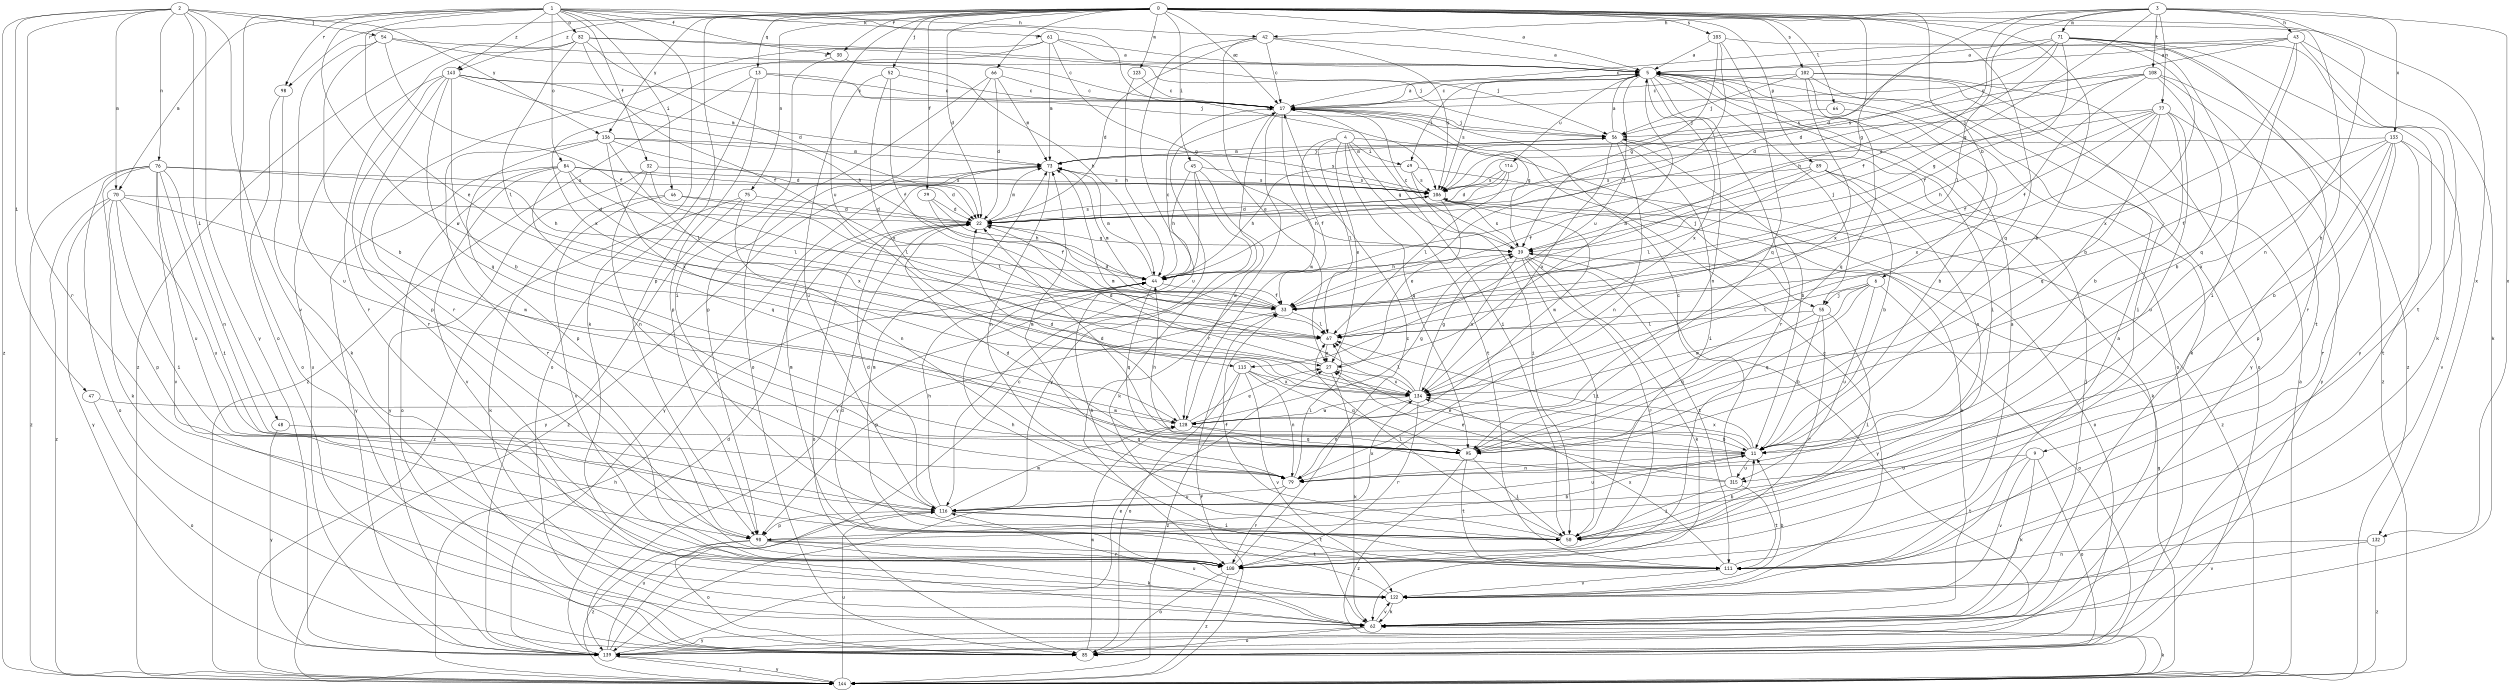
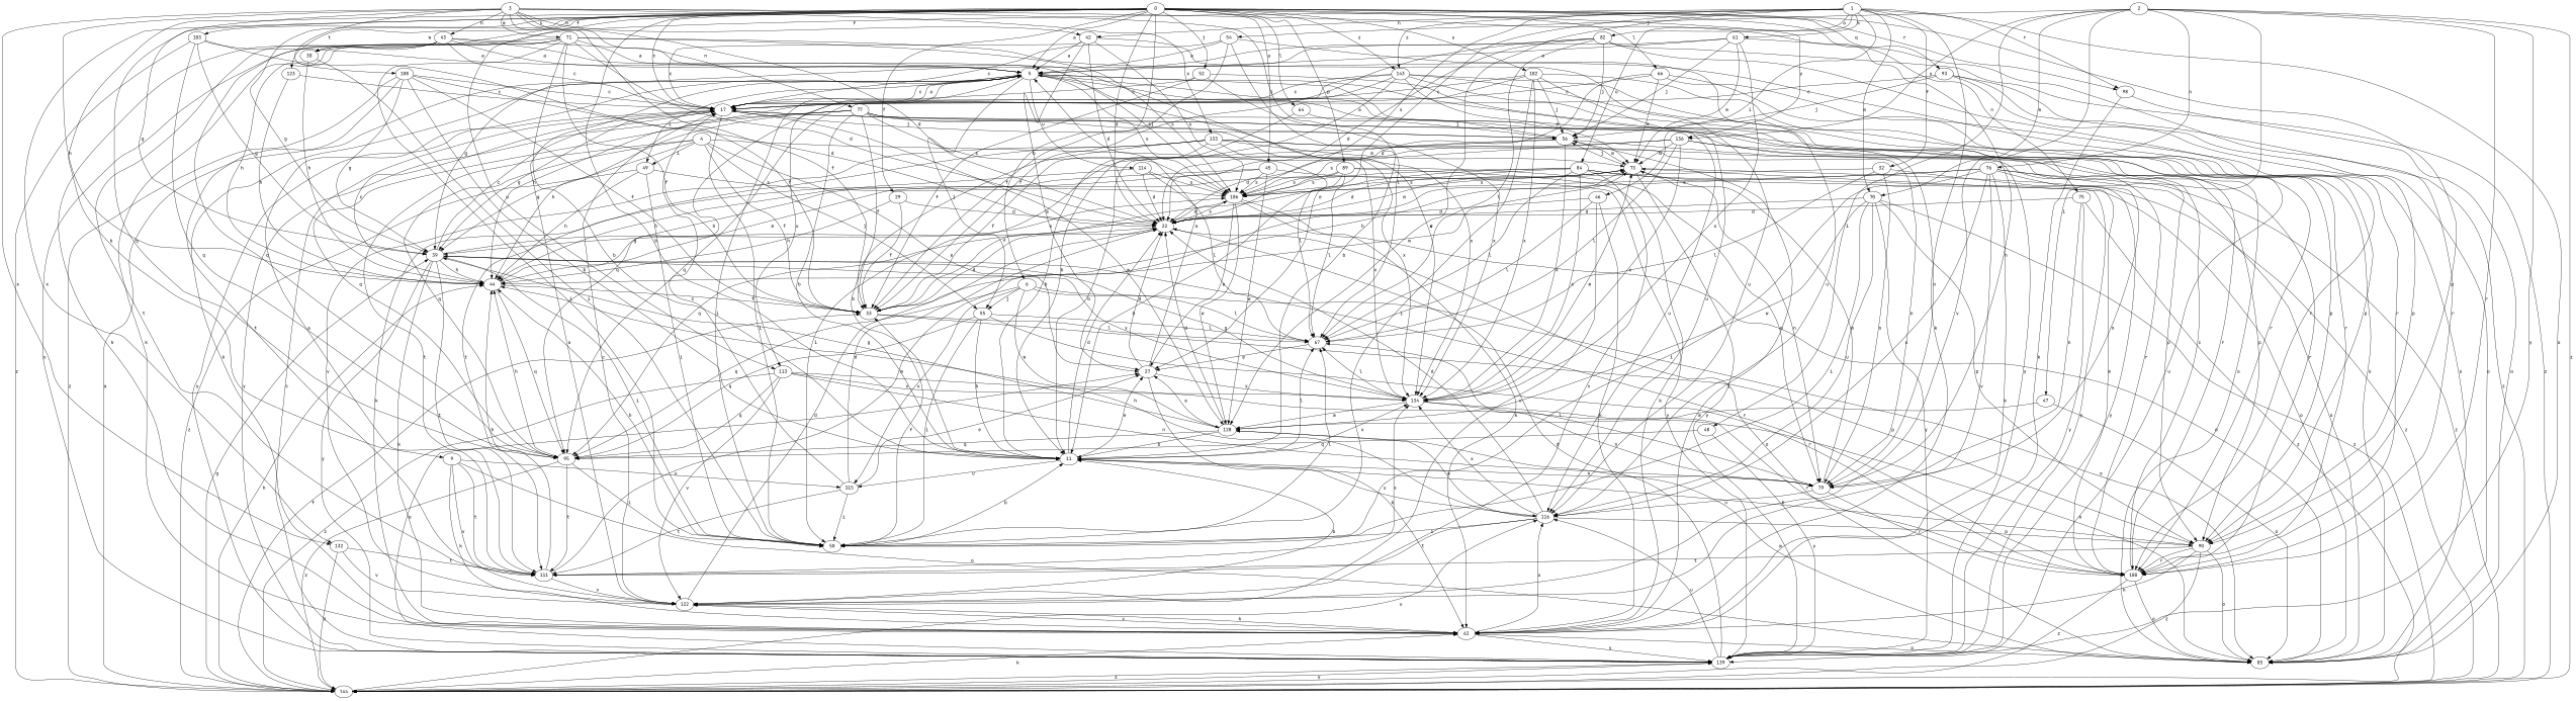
  strict digraph {
    fontname="JetBrains Mono"
    node [fontname="JetBrains Mono"]
    edge [fontname="JetBrains Mono"]
    0
    5
    6
    9
    11
    17
    22
    29
    30
    39
    45
    52
    64
    66
    75
    89
    90
-   93 [label=13]
+   93
    95
    98
    102
    103
    113
    123
    132
    136
    143
    62
    85
    106
    100
    79
    49
    55
    50
    114
    134
    128
    67
    n40 [label=315]
    122
    111
    27
    116
    139
    56
    73
    33
    44
    144
    1
    32
    42
    46
    61
    70
    82
    84
    2
    47
    48
    54
    76
    3
    43
    71
    77
    108
    133
    4
    0 -> 5 [label=a]
    0 -> 6 [label=b]
    0 -> 9 [label=b]
    0 -> 11 [label=b]
    0 -> 17 [label=c]
    0 -> 22 [label=d]
    0 -> 29 [label=f]
    0 -> 30 [label=f]
    0 -> 39 [label=g]
    0 -> 45 [label=i]
    0 -> 52 [label=j]
    0 -> 64 [label=l]
    0 -> 66 [label=l]
    0 -> 75 [label=n]
    0 -> 89 [label=p]
    0 -> 90 [label=p]
    0 -> 93 [label=q]
    0 -> 95 [label=q]
    0 -> 98 [label=r]
    0 -> 102 [label=s]
    0 -> 103 [label=s]
    0 -> 113 [label=u]
    0 -> 123 [label=w]
    0 -> 132 [label=x]
    0 -> 136 [label=y]
    0 -> 143 [label=z]
    5 -> 17 [label=c]
    5 -> 113 [label=u]
    5 -> 62 [label=k]
    5 -> 85 [label=o]
    5 -> 106 [label=s]
    5 -> 100 [label=r]
    5 -> 79 [label=n]
    5 -> 49 [label=i]
    5 -> 55 [label=j]
    5 -> 50 [label=i]
    5 -> 114 [label=u]
    5 -> 134 [label=x]
    6 -> 95 [label=q]
    6 -> 85 [label=o]
    6 -> 55 [label=j]
    6 -> 128 [label=w]
    6 -> 67 [label=l]
    6 -> n40 [label=u]
    9 -> 62 [label=k]
    9 -> 85 [label=o]
    9 -> n40 [label=u]
    9 -> 122 [label=v]
    9 -> 111 [label=t]
    11 -> 22 [label=d]
    11 -> 79 [label=n]
    11 -> 134 [label=x]
    11 -> 67 [label=l]
    11 -> n40 [label=u]
    11 -> 27 [label=e]
    11 -> 116 [label=u]
    17 -> 5 [label=a]
    17 -> 39 [label=g]
    17 -> 100 [label=r]
    17 -> 50 [label=i]
    17 -> 128 [label=w]
    17 -> 139 [label=y]
    17 -> 56 [label=j]
    22 -> 39 [label=g]
    22 -> 85 [label=o]
    22 -> 106 [label=s]
    22 -> 73 [label=m]
    29 -> 22 [label=d]
    29 -> 33 [label=f]
    29 -> 44 [label=h]
    30 -> 50 [label=i]
    30 -> 44 [label=h]
    39 -> 17 [label=c]
    39 -> 62 [label=k]
    39 -> 106 [label=s]
    39 -> 100 [label=r]
    39 -> 50 [label=i]
    39 -> 134 [label=x]
    39 -> 111 [label=t]
    39 -> 139 [label=y]
    39 -> 44 [label=h]
    45 -> 62 [label=k]
    45 -> 106 [label=s]
    45 -> 128 [label=w]
    45 -> 139 [label=y]
    45 -> 44 [label=h]
    52 -> 17 [label=c]
    52 -> 134 [label=x]
    52 -> 116 [label=u]
    52 -> 33 [label=f]
    64 -> 11 [label=b]
    64 -> 56 [label=j]
    66 -> 17 [label=c]
    66 -> 22 [label=d]
    66 -> 90 [label=p]
    66 -> 85 [label=o]
    66 -> 73 [label=m]
    75 -> 22 [label=d]
    75 -> 79 [label=n]
    75 -> 139 [label=y]
    75 -> 144 [label=z]
    89 -> 11 [label=b]
    89 -> 62 [label=k]
    89 -> 106 [label=s]
    89 -> 79 [label=n]
    89 -> 67 [label=l]
    89 -> 33 [label=f]
    90 -> 11 [label=b]
    90 -> 62 [label=k]
    90 -> 85 [label=o]
    90 -> 100 [label=r]
    90 -> 111 [label=t]
    90 -> 144 [label=z]
    93 -> 17 [label=c]
    93 -> 90 [label=p]
    93 -> 85 [label=o]
    93 -> 56 [label=j]
    93 -> 144 [label=z]
    95 -> 50 [label=i]
    95 -> 111 [label=t]
    95 -> 44 [label=h]
    95 -> 144 [label=z]
    98 -> 62 [label=k]
    98 -> 85 [label=o]
    102 -> 17 [label=c]
    102 -> 95 [label=q]
    102 -> 85 [label=o]
    102 -> 50 [label=i]
    102 -> 134 [label=x]
    102 -> 139 [label=y]
    102 -> 56 [label=j]
    103 -> 5 [label=a]
    103 -> 39 [label=g]
    103 -> 95 [label=q]
    103 -> 33 [label=f]
    103 -> 144 [label=z]
    113 -> 95 [label=q]
    113 -> 85 [label=o]
    113 -> 79 [label=n]
    113 -> 134 [label=x]
    113 -> 122 [label=v]
    113 -> 144 [label=z]
    123 -> 17 [label=c]
    123 -> 44 [label=h]
    132 -> 122 [label=v]
-   132 -> 111 [label=n]
+   132 -> 111 [label=t]
    132 -> 144 [label=z]
    136 -> 22 [label=d]
    136 -> 90 [label=p]
    136 -> 106 [label=s]
    136 -> 100 [label=r]
    136 -> 134 [label=x]
    136 -> 67 [label=l]
    136 -> 73 [label=m]
    143 -> 11 [label=b]
    143 -> 17 [label=c]
    143 -> 90 [label=p]
    143 -> 95 [label=q]
    143 -> 100 [label=r]
    143 -> 139 [label=u]
    143 -> 73 [label=m]
    143 -> 44 [label=h]
    62 -> 85 [label=o]
    62 -> 122 [label=v]
    62 -> 116 [label=u]
    62 -> 139 [label=y]
    62 -> 56 [label=j]
    85 -> 128 [label=w]
    106 -> 22 [label=d]
    106 -> 62 [label=k]
    106 -> 85 [label=o]
    106 -> 128 [label=w]
    106 -> 27 [label=e]
    100 -> 17 [label=c]
    100 -> 85 [label=o]
    100 -> 73 [label=m]
    100 -> 144 [label=z]
    79 -> 100 [label=r]
    79 -> 67 [label=l]
    79 -> 116 [label=u]
    79 -> 73 [label=m]
    49 -> 106 [label=s]
    49 -> 50 [label=i]
    49 -> 44 [label=h]
    49 -> 144 [label=z]
    55 -> 11 [label=b]
    55 -> 95 [label=q]
    55 -> 100 [label=r]
    55 -> 50 [label=i]
    55 -> 67 [label=l]
    50 -> 11 [label=b]
    50 -> 67 [label=l]
    50 -> 33 [label=f]
    50 -> 44 [label=h]
    114 -> 22 [label=d]
    114 -> 106 [label=s]
    114 -> 67 [label=l]
    114 -> 44 [label=h]
    134 -> 39 [label=g]
    134 -> 100 [label=r]
    134 -> 79 [label=n]
    134 -> 128 [label=w]
    134 -> 67 [label=l]
    134 -> 73 [label=m]
    128 -> 11 [label=b]
    128 -> 22 [label=d]
    128 -> 39 [label=g]
    128 -> 95 [label=q]
    128 -> 27 [label=e]
    67 -> 27 [label=e]
    n40 -> 17 [label=c]
    n40 -> 22 [label=d]
    n40 -> 50 [label=i]
    n40 -> 111 [label=t]
    n40 -> 27 [label=e]
    122 -> 5 [label=a]
    122 -> 11 [label=b]
    122 -> 17 [label=c]
    122 -> 22 [label=d]
    122 -> 62 [label=k]
    111 -> 5 [label=a]
    111 -> 134 [label=x]
    111 -> 122 [label=v]
    111 -> 73 [label=m]
    111 -> 44 [label=h]
    27 -> 5 [label=a]
    27 -> 22 [label=d]
    27 -> 62 [label=k]
    27 -> 134 [label=x]
    116 -> 22 [label=d]
    116 -> 90 [label=p]
    116 -> 50 [label=i]
    116 -> 134 [label=x]
    116 -> 128 [label=w]
    116 -> 111 [label=t]
    116 -> 44 [label=h]
    139 -> 17 [label=c]
    139 -> 22 [label=d]
    139 -> 27 [label=e]
    139 -> 116 [label=u]
    139 -> 144 [label=z]
    56 -> 5 [label=a]
    56 -> 11 [label=b]
    56 -> 79 [label=n]
    56 -> 50 [label=i]
    56 -> 134 [label=x]
    56 -> 73 [label=m]
    73 -> 106 [label=s]
    73 -> 79 [label=n]
    73 -> 139 [label=y]
    73 -> 56 [label=j]
    73 -> 144 [label=z]
    33 -> 22 [label=d]
    33 -> 90 [label=p]
    33 -> 67 [label=l]
    33 -> 73 [label=m]
    44 -> 17 [label=c]
    44 -> 95 [label=q]
    44 -> 73 [label=m]
    44 -> 33 [label=f]
    144 -> 5 [label=a]
    144 -> 39 [label=g]
    144 -> 62 [label=k]
    144 -> 116 [label=u]
    144 -> 139 [label=y]
    144 -> 33 [label=f]
    144 -> 44 [label=h]
    1 -> 30 [label=f]
    1 -> 98 [label=r]
    1 -> 143 [label=z]
    1 -> 62 [label=k]
    1 -> 85 [label=o]
    1 -> 106 [label=s]
    1 -> 128 [label=w]
    1 -> 27 [label=e]
    1 -> 32 [label=f]
    1 -> 42 [label=h]
    1 -> 46 [label=i]
    1 -> 61 [label=k]
    1 -> 70 [label=m]
    1 -> 82 [label=o]
    1 -> 84 [label=o]
    32 -> 106 [label=s]
    32 -> 79 [label=n]
    32 -> 67 [label=l]
    32 -> 139 [label=y]
    42 -> 5 [label=a]
    42 -> 17 [label=c]
    42 -> 22 [label=d]
    42 -> 106 [label=s]
    42 -> 27 [label=e]
    42 -> 116 [label=u]
    46 -> 22 [label=d]
    46 -> 62 [label=k]
    46 -> 67 [label=l]
    46 -> 122 [label=v]
    61 -> 5 [label=a]
    61 -> 39 [label=g]
    61 -> 100 [label=r]
    61 -> 134 [label=x]
    61 -> 56 [label=j]
    61 -> 73 [label=m]
    70 -> 22 [label=d]
    70 -> 90 [label=p]
    70 -> 50 [label=i]
    70 -> 128 [label=w]
    70 -> 116 [label=u]
    70 -> 139 [label=y]
    70 -> 144 [label=z]
    82 -> 5 [label=a]
    82 -> 22 [label=d]
    82 -> 100 [label=r]
    82 -> 67 [label=l]
    82 -> 56 [label=j]
    82 -> 33 [label=f]
    82 -> 144 [label=z]
    84 -> 22 [label=d]
    84 -> 95 [label=q]
    84 -> 85 [label=o]
    84 -> 106 [label=s]
    84 -> 134 [label=x]
    84 -> 67 [label=l]
    84 -> 122 [label=v]
    84 -> 139 [label=y]
    2 -> 136 [label=y]
    2 -> 100 [label=r]
    2 -> 122 [label=v]
    2 -> 139 [label=y]
    2 -> 144 [label=z]
    2 -> 70 [label=m]
    2 -> 47 [label=i]
    2 -> 48 [label=i]
    2 -> 54 [label=j]
    2 -> 76 [label=n]
    47 -> 85 [label=o]
    47 -> 128 [label=w]
    48 -> 95 [label=q]
    48 -> 139 [label=y]
    54 -> 5 [label=a]
    54 -> 11 [label=b]
    54 -> 17 [label=c]
    54 -> 116 [label=u]
    54 -> 33 [label=f]
    76 -> 62 [label=k]
    76 -> 85 [label=o]
    76 -> 106 [label=s]
    76 -> 79 [label=n]
    76 -> 50 [label=i]
    76 -> 122 [label=v]
    76 -> 116 [label=u]
    76 -> 44 [label=h]
    76 -> 144 [label=z]
    3 -> 22 [label=d]
    3 -> 39 [label=g]
    3 -> 132 [label=x]
    3 -> 79 [label=n]
    3 -> 67 [label=l]
    3 -> 33 [label=f]
+   3 -> 44 [label=h]
    3 -> 42 [label=h]
    3 -> 43 [label=h]
    3 -> 71 [label=m]
    3 -> 77 [label=n]
    3 -> 108 [label=t]
    3 -> 133 [label=x]
    43 -> 5 [label=a]
    43 -> 17 [label=c]
    43 -> 95 [label=q]
    43 -> 62 [label=k]
    43 -> 106 [label=s]
    43 -> 134 [label=x]
    43 -> 111 [label=t]
    71 -> 5 [label=a]
    71 -> 11 [label=b]
    71 -> 22 [label=d]
    71 -> 62 [label=k]
    71 -> 106 [label=s]
    71 -> 100 [label=r]
    71 -> 50 [label=i]
    71 -> 139 [label=y]
    71 -> 33 [label=f]
    71 -> 44 [label=h]
    77 -> 11 [label=b]
    77 -> 95 [label=q]
    77 -> 106 [label=s]
    77 -> 134 [label=x]
    77 -> 116 [label=u]
    77 -> 139 [label=y]
    77 -> 56 [label=j]
    77 -> 33 [label=f]
    77 -> 44 [label=h]
    108 -> 11 [label=b]
    108 -> 17 [label=c]
    108 -> 22 [label=d]
    108 -> 39 [label=g]
    108 -> 111 [label=t]
    108 -> 33 [label=f]
    108 -> 144 [label=z]
    133 -> 11 [label=b]
    133 -> 90 [label=p]
    133 -> 100 [label=r]
    133 -> 134 [label=x]
    133 -> 122 [label=v]
    133 -> 111 [label=t]
    133 -> 73 [label=m]
    133 -> 33 [label=f]
    4 -> 39 [label=g]
    4 -> 95 [label=q]
    4 -> 49 [label=i]
    4 -> 55 [label=j]
    4 -> 67 [label=l]
    4 -> 111 [label=t]
    4 -> 27 [label=e]
    4 -> 33 [label=f]
  }
